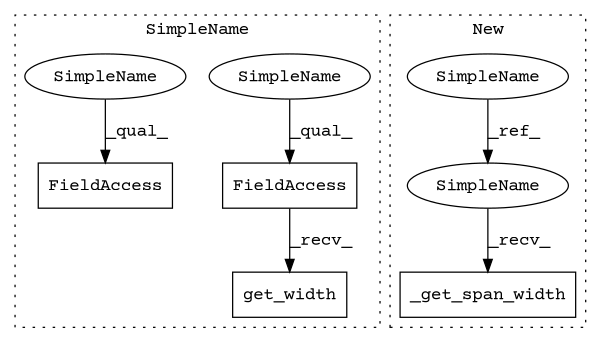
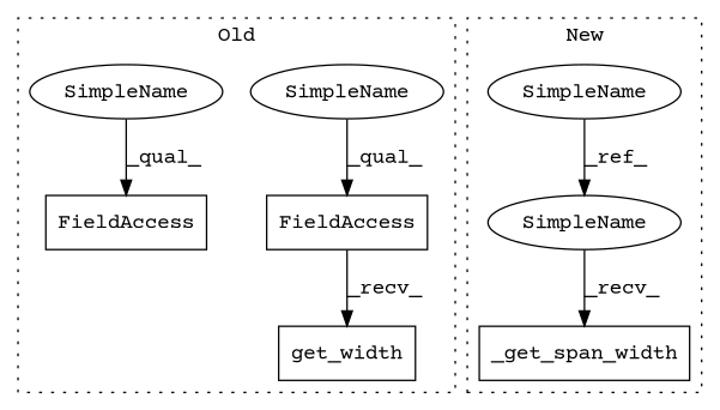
  digraph {
    fontname="Courier Prime"
    node [a=42 l=4 s=14891 shape=box fontname="Courier Prime"]
    edge [fontname="Courier Prime"]
    n1 [a=32 l=11 label=get_width s=14901]
    n2 [a=22 l=9 label=FieldAccess]
    n3 [a=22 l=9 label=FieldAccess s=15008]
    n4 [label=SimpleName shape=ellipse]
    n5 [label=SimpleName s=15008 shape=ellipse]
    n6 [a=32 l=17 label=_get_span_width s=16649]
    n7 [label=SimpleName s=15462 shape=ellipse]
    n8 [label=SimpleName s=16644 shape=ellipse]
    subgraph cluster_1 {
-     label=SimpleName
+     label=Old
      style=dotted
      n1
      n2
      n3
      n4
      n5
    }
    subgraph cluster_2 {
      label=New
      style=dotted
      n6
      n7
      n8
    }
    n2 -> n1 [label=_recv_]
    n4 -> n2 [label=_qual_]
    n5 -> n3 [label=_qual_]
    n7 -> n8 [label=_ref_]
    n8 -> n6 [label=_recv_]
  }
